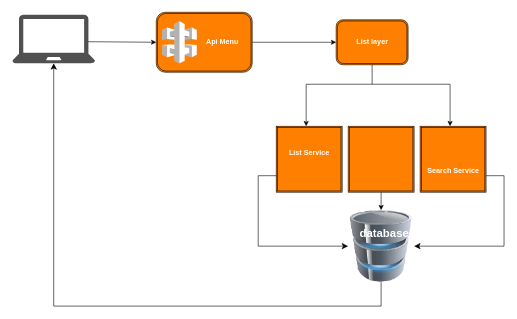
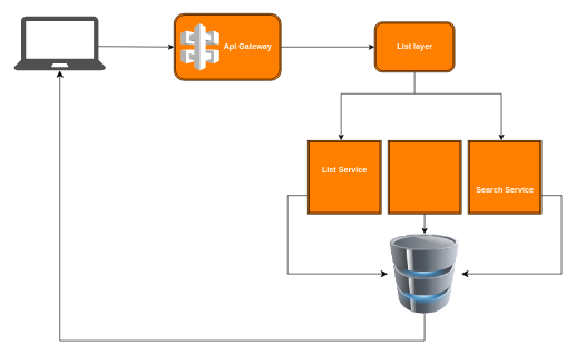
  <mxCell id="0" />
  <mxCell id="1" parent="0" />
  <mxCell id="2" value="" style="shape=ext;double=1;rounded=1;whiteSpace=wrap;html=1;fillColor=#FF8000;" parent="1" vertex="1"><mxGeometry x="260" y="20" width="160" height="100" as="geometry" /></mxCell>
  <mxCell id="3" value="" style="outlineConnect=0;dashed=0;verticalLabelPosition=bottom;verticalAlign=top;align=center;html=1;shape=mxgraph.aws3.api_gateway;fillColor=#FFFFFF;gradientColor=none;" parent="1" vertex="1"><mxGeometry x="270" y="35" width="57.58" height="70" as="geometry" /></mxCell>
  <mxCell id="4" value="" style="endArrow=classic;html=1;fontSize=12;fontColor=#000000;entryX=0;entryY=0.5;entryDx=0;entryDy=0;" parent="1" target="2" edge="1"><mxGeometry width="50" height="50" relative="1" as="geometry"><mxPoint x="140" y="69" as="sourcePoint" /><mxPoint x="250" y="70" as="targetPoint" /></mxGeometry></mxCell>
  <mxCell id="5" value="" style="shape=ext;double=1;rounded=1;whiteSpace=wrap;html=1;fillColor=#FF8000;" parent="1" vertex="1"><mxGeometry x="560" y="32.5" width="120" height="75" as="geometry" /></mxCell>
  <mxCell id="6" value="List layer" style="text;strokeColor=none;fillColor=none;html=1;fontSize=12;fontStyle=1;verticalAlign=middle;align=center;fontColor=#FFFFFF;" parent="1" vertex="1"><mxGeometry x="570" y="50" width="100" height="40" as="geometry" /></mxCell>
  <mxCell id="7" value="" style="endArrow=classic;html=1;fontSize=12;fontColor=#000000;exitX=1;exitY=0.5;exitDx=0;exitDy=0;" parent="1" source="2" edge="1"><mxGeometry width="50" height="50" relative="1" as="geometry"><mxPoint x="460" y="95" as="sourcePoint" /><mxPoint x="560" y="70" as="targetPoint" /></mxGeometry></mxCell>
- <mxCell id="8" value="Api Menu" style="text;strokeColor=none;fillColor=none;html=1;fontSize=12;fontStyle=1;verticalAlign=middle;align=center;fontColor=#FFFFFF;" parent="1" vertex="1"><mxGeometry x="320" y="50" width="100" height="40" as="geometry" /></mxCell>
+ <mxCell id="8" value="Api Gateway" style="text;strokeColor=none;fillColor=none;html=1;fontSize=12;fontStyle=1;verticalAlign=middle;align=center;fontColor=#FFFFFF;" parent="1" vertex="1"><mxGeometry x="320" y="50" width="100" height="40" as="geometry" /></mxCell>
  <mxCell id="9" value="" style="sketch=0;pointerEvents=1;shadow=0;dashed=0;html=1;strokeColor=none;fillColor=#505050;labelPosition=center;verticalLabelPosition=bottom;verticalAlign=top;outlineConnect=0;align=center;shape=mxgraph.office.devices.laptop;fontSize=12;fontColor=#000000;" parent="1" vertex="1"><mxGeometry x="20" y="24.1" width="138" height="80.9" as="geometry" /></mxCell>
  <mxCell id="10" value="Menu app" style="text;strokeColor=none;fillColor=none;html=1;fontSize=12;fontStyle=1;verticalAlign=middle;align=center;fontColor=#FFFFFF;" parent="1" vertex="1"><mxGeometry x="39" y="35" width="100" height="40" as="geometry" /></mxCell>
  <mxCell id="11" value="" style="endArrow=none;html=1;fontSize=12;fontColor=#FFFFFF;exitX=0.5;exitY=1;exitDx=0;exitDy=0;" parent="1" source="5" edge="1"><mxGeometry width="50" height="50" relative="1" as="geometry"><mxPoint x="665" y="140" as="sourcePoint" /><mxPoint x="620" y="140" as="targetPoint" /></mxGeometry></mxCell>
  <mxCell id="12" value="" style="endArrow=none;html=1;fontSize=12;fontColor=#FFFFFF;" parent="1" edge="1"><mxGeometry width="50" height="50" relative="1" as="geometry"><mxPoint x="510" y="140" as="sourcePoint" /><mxPoint x="750" y="140" as="targetPoint" /></mxGeometry></mxCell>
  <mxCell id="13" value="" style="endArrow=classic;html=1;fontSize=12;fontColor=#FFFFFF;" parent="1" edge="1"><mxGeometry width="50" height="50" relative="1" as="geometry"><mxPoint x="510" y="140" as="sourcePoint" /><mxPoint x="510" y="210" as="targetPoint" /></mxGeometry></mxCell>
  <mxCell id="14" value="" style="endArrow=classic;html=1;fontSize=12;fontColor=#FFFFFF;" parent="1" edge="1"><mxGeometry width="50" height="50" relative="1" as="geometry"><mxPoint x="750" y="140" as="sourcePoint" /><mxPoint x="750" y="210" as="targetPoint" /></mxGeometry></mxCell>
  <mxCell id="15" value="" style="shape=ext;double=1;whiteSpace=wrap;html=1;aspect=fixed;fontSize=12;fontColor=#FFFFFF;fillColor=#FF8000;" parent="1" vertex="1"><mxGeometry x="460" y="210" width="110" height="110" as="geometry" /></mxCell>
  <mxCell id="16" value="List Service" style="text;strokeColor=none;fillColor=none;html=1;fontSize=12;fontStyle=1;verticalAlign=middle;align=center;fontColor=#FFFFFF;" parent="1" vertex="1"><mxGeometry x="465" y="235" width="100" height="40" as="geometry" /></mxCell>
  <mxCell id="17" value="" style="shape=ext;double=1;whiteSpace=wrap;html=1;aspect=fixed;fontSize=12;fontColor=#FFFFFF;fillColor=#FF8000;" parent="1" vertex="1"><mxGeometry x="700" y="210" width="110" height="110" as="geometry" /></mxCell>
  <mxCell id="18" value="Search Service" style="text;strokeColor=none;fillColor=none;html=1;fontSize=12;fontStyle=1;verticalAlign=middle;align=center;fontColor=#FFFFFF;" parent="1" vertex="1"><mxGeometry x="705" y="265" width="100" height="40" as="geometry" /></mxCell>
  <mxCell id="19" value="" style="image;html=1;image=img/lib/clip_art/computers/Database_128x128.png;fontSize=12;fontColor=#FFFFFF;fillColor=#FF8000;" parent="1" vertex="1"><mxGeometry x="580" y="350" width="110" height="120" as="geometry" /></mxCell>
  <mxCell id="20" value="" style="edgeStyle=elbowEdgeStyle;elbow=horizontal;endArrow=classic;html=1;curved=0;rounded=0;endSize=8;startSize=8;fontSize=12;fontColor=#FFFFFF;exitX=0;exitY=0.75;exitDx=0;exitDy=0;" parent="1" source="15" target="19" edge="1"><mxGeometry width="50" height="50" relative="1" as="geometry"><mxPoint x="515" y="380" as="sourcePoint" /><mxPoint x="570" y="405" as="targetPoint" /><Array as="points"><mxPoint x="430" y="340" /><mxPoint x="578" y="340" /></Array></mxGeometry></mxCell>
  <mxCell id="21" value="" style="edgeStyle=elbowEdgeStyle;elbow=horizontal;endArrow=classic;html=1;curved=0;rounded=0;endSize=8;startSize=8;fontSize=12;fontColor=#FFFFFF;exitX=1;exitY=0.75;exitDx=0;exitDy=0;" parent="1" source="17" target="19" edge="1"><mxGeometry width="50" height="50" relative="1" as="geometry"><mxPoint x="870" y="350" as="sourcePoint" /><mxPoint x="960" y="430" as="targetPoint" /><Array as="points"><mxPoint x="840" y="290" /></Array></mxGeometry></mxCell>
- <mxCell id="22" value="database" style="text;strokeColor=none;fillColor=none;html=1;fontSize=19;fontStyle=1;verticalAlign=middle;align=center;fontColor=#FFFFFF;" parent="1" vertex="1"><mxGeometry x="590" y="370" width="100" height="40" as="geometry" /></mxCell>
  <mxCell id="23" value="" style="edgeStyle=segmentEdgeStyle;endArrow=classic;html=1;curved=0;rounded=0;endSize=8;startSize=8;fontSize=19;fontColor=#FFFFFF;exitX=0.5;exitY=1;exitDx=0;exitDy=0;" parent="1" source="19" target="9" edge="1"><mxGeometry width="50" height="50" relative="1" as="geometry"><mxPoint x="630" y="490" as="sourcePoint" /><mxPoint x="569.93" y="450" as="targetPoint" /><Array as="points"><mxPoint x="635" y="510" /><mxPoint x="89" y="510" /></Array></mxGeometry></mxCell>
  <mxCell id="24" value="" style="shape=ext;double=1;whiteSpace=wrap;html=1;aspect=fixed;fontSize=12;fontColor=#FFFFFF;fillColor=#FF8000;" vertex="1" parent="1"><mxGeometry x="580" y="210" width="110" height="110" as="geometry" /></mxCell>
  <mxCell id="25" value="" style="endArrow=classic;html=1;exitX=0.5;exitY=1;exitDx=0;exitDy=0;" edge="1" parent="1" source="24"><mxGeometry width="50" height="50" relative="1" as="geometry"><mxPoint x="710" y="310" as="sourcePoint" /><mxPoint x="635" y="350" as="targetPoint" /></mxGeometry></mxCell>
